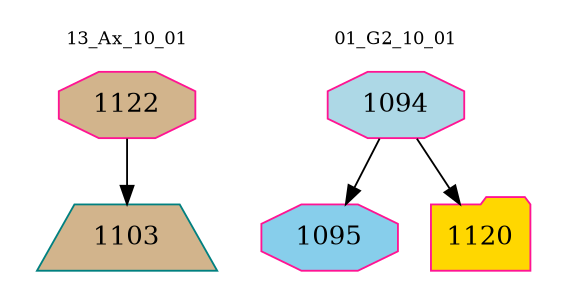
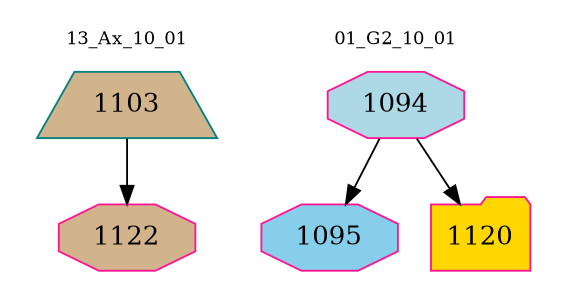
  digraph {
    node [color=deeppink fillcolor=tan shape=octagon style=filled]
    edge [color=black]
    n1 [color=teal label=1103 shape=trapezium]
    n2 [label=1122]
    n3 [fillcolor=lightblue label=1094]
    n4 [fillcolor=skyblue label=1095]
    n5 [fillcolor=gold label=1120 shape=folder]
    subgraph cluster_1 {
      color=white
      fontsize=10
      label="13_Ax_10_01"
      n1
      n2
    }
    subgraph cluster_2 {
      color=white
      fontsize=10
      label="01_G2_10_01"
      n3
      n4
      n5
    }
-   n2 -> n1
+   n1 -> n2
    n3 -> n4
    n3 -> n5
  }
